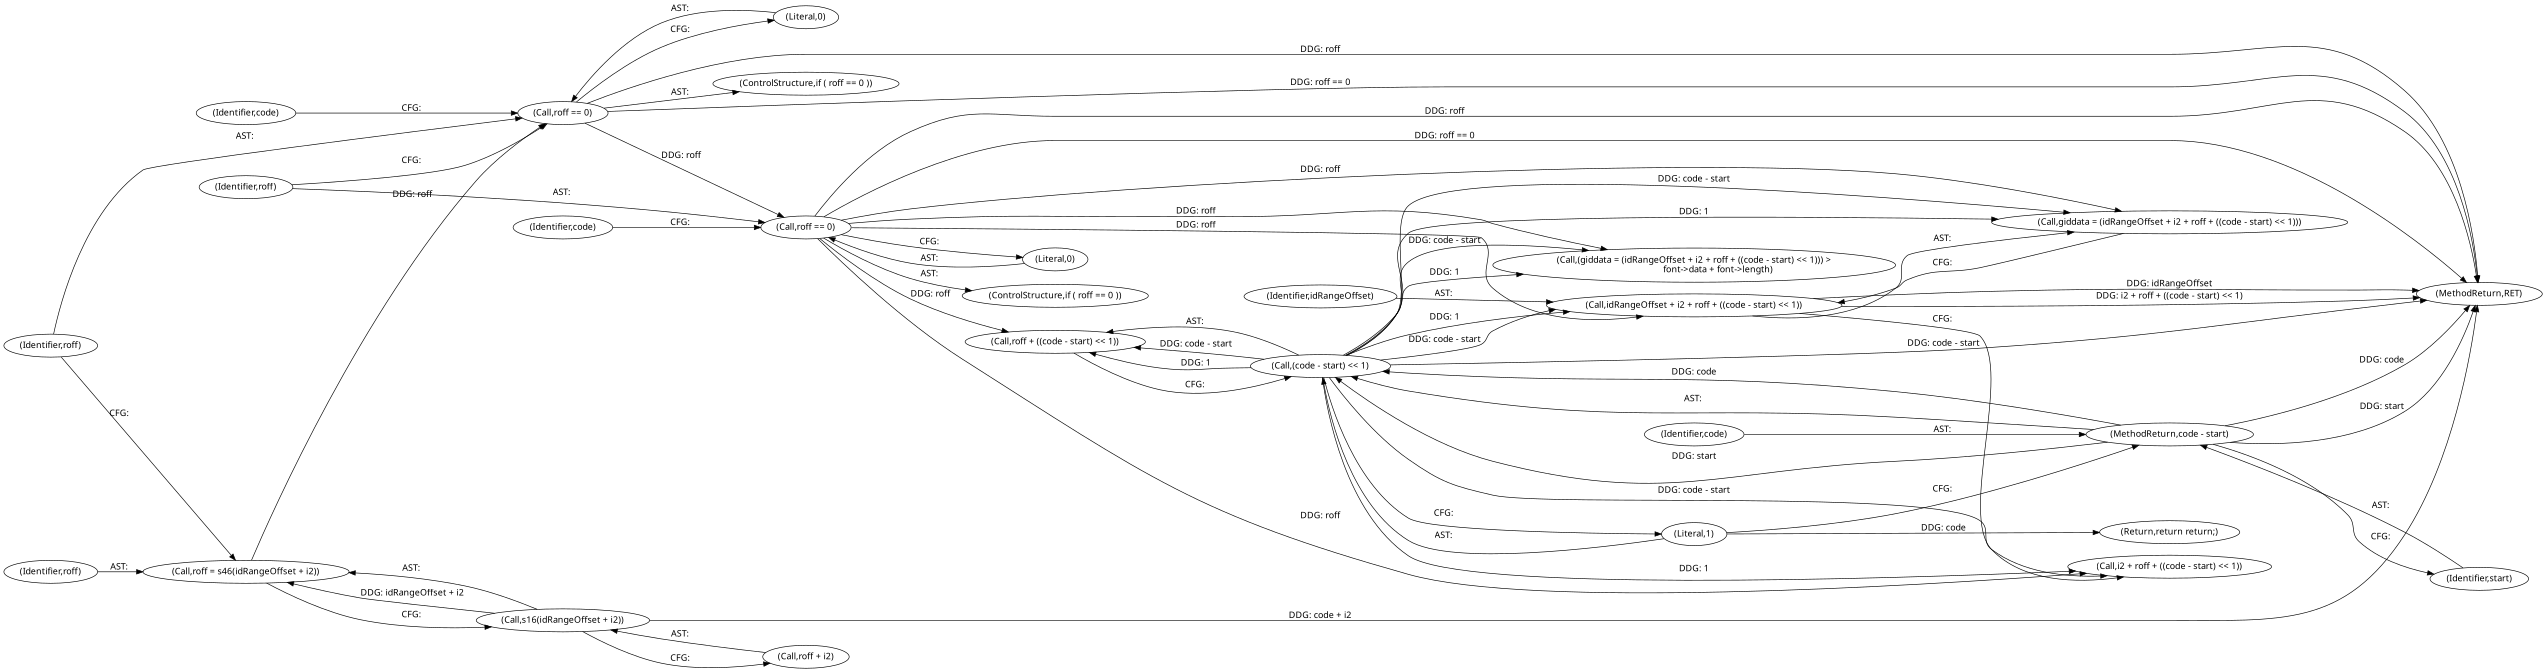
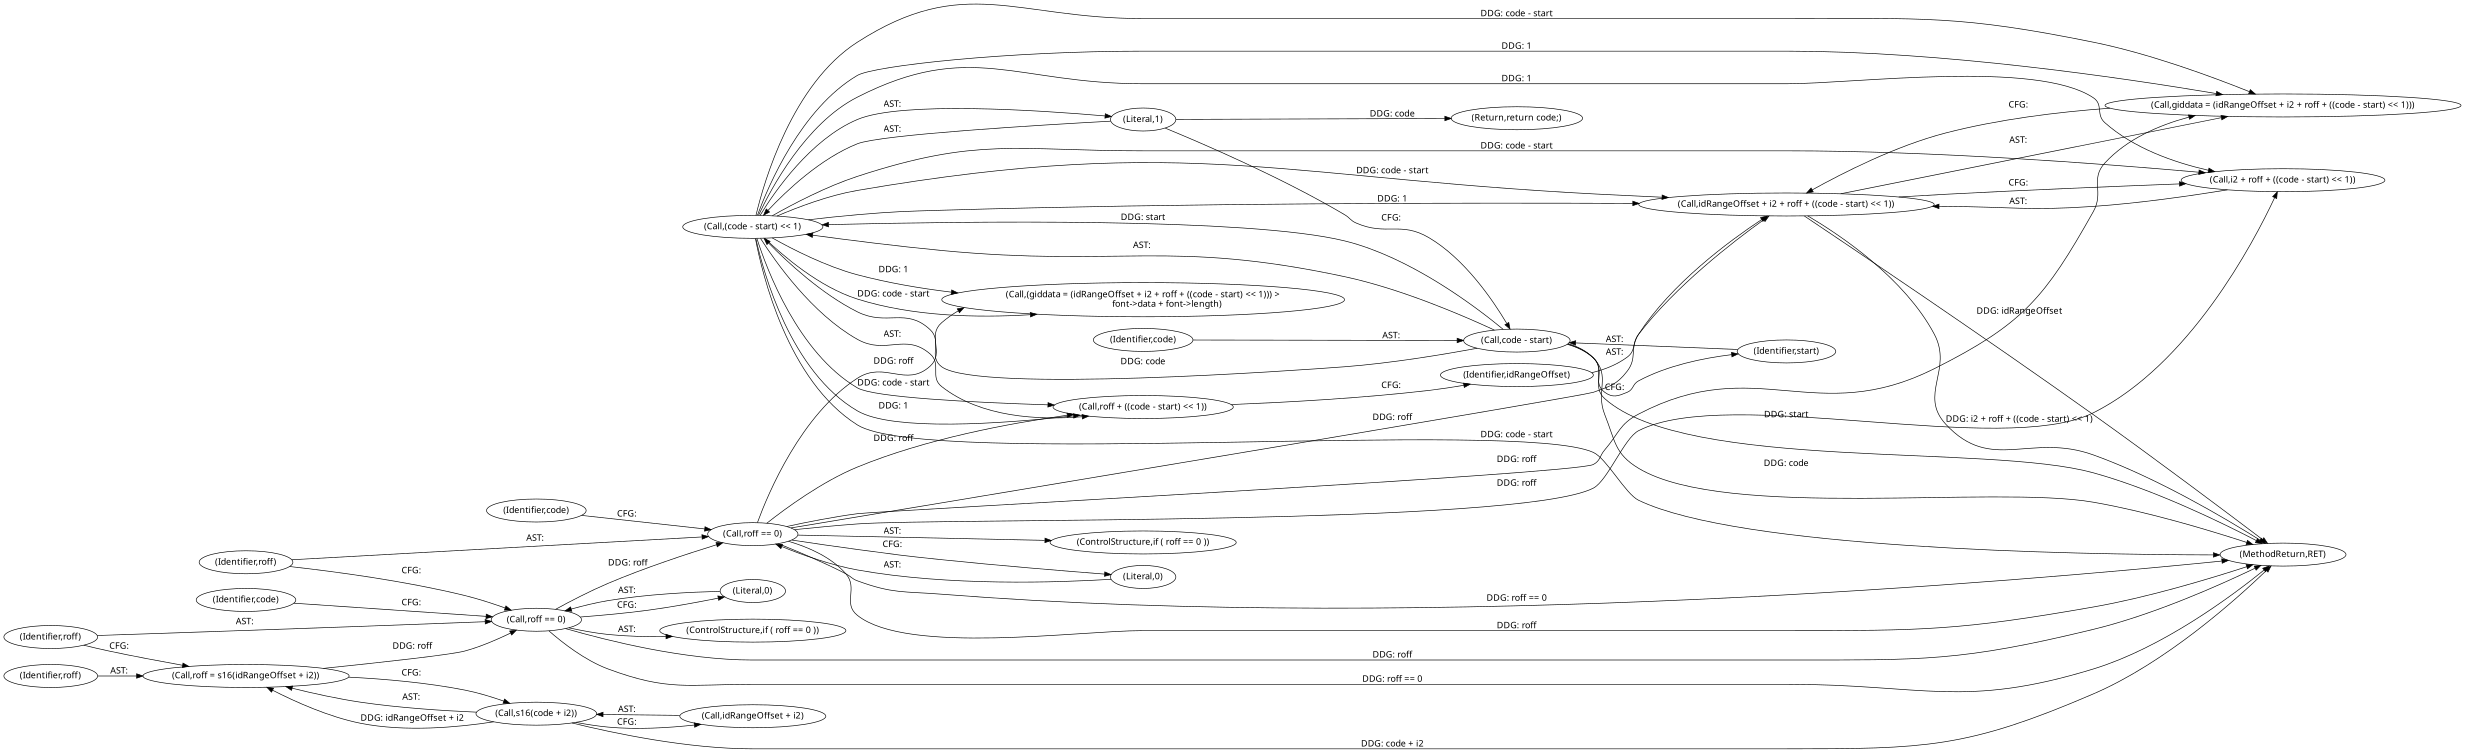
  digraph {
    fontname="Noto Sans"
    rankdir=LR
    node [fontname="Noto Sans"]
    edge [fontname="Noto Sans"]
    n1 [label="(Call,idRangeOffset + i2 + roff + ((code - start) << 1))"]
    n2 [label="(MethodReturn,RET)"]
    n3 [label="(Call,i2 + roff + ((code - start) << 1))"]
    n4 [label="(Call,giddata = (idRangeOffset + i2 + roff + ((code - start) << 1)))"]
    n5 [label="(Call,roff == 0)"]
    n6 [label="(Call,roff + ((code - start) << 1))"]
    n7 [label="(ControlStructure,if ( roff == 0 ))"]
    n8 [label="(Literal,0)"]
    n9 [label="(Call,(giddata = (idRangeOffset + i2 + roff + ((code - start) << 1))) >\n                    font->data + font->length)"]
    n10 [label="(Call,(code - start) << 1)"]
    n11 [label="(Call,roff == 0)"]
    n12 [label="(Literal,0)"]
    n13 [label="(ControlStructure,if ( roff == 0 ))"]
-   n14 [label="(Call,roff = s46(idRangeOffset + i2))"]
-   n15 [label="(Call,s16(idRangeOffset + i2))"]
-   n16 [label="(Call,roff + i2)"]
+   n14 [label="(Call,roff = s16(idRangeOffset + i2))"]
+   n15 [label="(Call,s16(code + i2))"]
+   n16 [label="(Call,idRangeOffset + i2)"]
    n17 [label="(Literal,1)"]
-   n18 [label="(MethodReturn,code - start)"]
-   n19 [label="(Return,return return;)"]
+   n18 [label="(Call,code - start)"]
+   n19 [label="(Return,return code;)"]
    n20 [label="(Identifier,start)"]
    n21 [label="(Identifier,code)"]
    n22 [label="(Identifier,roff)"]
    n23 [label="(Identifier,roff)"]
    n24 [label="(Identifier,idRangeOffset)"]
    n25 [label="(Identifier,roff)"]
    n26 [label="(Identifier,code)"]
    n27 [label="(Identifier,code)"]
    n1 -> n2 [label="DDG: i2 + roff + ((code - start) << 1)"]
    n1 -> n2 [label="DDG: idRangeOffset"]
    n1 -> n3 [label="CFG: "]
    n1 -> n4 [label="AST: "]
+   n3 -> n1 [label="AST: "]
    n4 -> n1 [label="CFG: "]
    n5 -> n1 [label="DDG: roff"]
    n5 -> n2 [label="DDG: roff"]
    n5 -> n2 [label="DDG: roff == 0"]
    n5 -> n3 [label="DDG: roff"]
    n5 -> n4 [label="DDG: roff"]
    n5 -> n6 [label="DDG: roff"]
    n5 -> n7 [label="AST: "]
    n5 -> n8 [label="CFG: "]
    n5 -> n9 [label="DDG: roff"]
-   n6 -> n10 [label="CFG: "]
+   n6 -> n24 [label="CFG: "]
    n8 -> n5 [label="AST: "]
    n10 -> n1 [label="DDG: code - start"]
    n10 -> n1 [label="DDG: 1"]
    n10 -> n2 [label="DDG: code - start"]
    n10 -> n3 [label="DDG: code - start"]
    n10 -> n3 [label="DDG: 1"]
    n10 -> n4 [label="DDG: code - start"]
    n10 -> n4 [label="DDG: 1"]
    n10 -> n6 [label="AST: "]
    n10 -> n6 [label="DDG: code - start"]
    n10 -> n6 [label="DDG: 1"]
    n10 -> n9 [label="DDG: code - start"]
    n10 -> n9 [label="DDG: 1"]
-   n10 -> n17 [label="CFG: "]
+   n10 -> n17 [label="AST: "]
    n11 -> n2 [label="DDG: roff == 0"]
    n11 -> n2 [label="DDG: roff"]
    n11 -> n5 [label="DDG: roff"]
    n11 -> n12 [label="CFG: "]
    n11 -> n13 [label="AST: "]
    n12 -> n11 [label="AST: "]
    n14 -> n11 [label="DDG: roff"]
    n14 -> n15 [label="CFG: "]
    n15 -> n2 [label="DDG: code + i2"]
    n15 -> n14 [label="AST: "]
    n15 -> n14 [label="DDG: idRangeOffset + i2"]
    n15 -> n16 [label="CFG: "]
    n16 -> n15 [label="AST: "]
    n17 -> n10 [label="AST: "]
    n17 -> n18 [label="CFG: "]
    n17 -> n19 [label="DDG: code"]
    n18 -> n2 [label="DDG: start"]
    n18 -> n2 [label="DDG: code"]
    n18 -> n10 [label="AST: "]
    n18 -> n10 [label="DDG: code"]
    n18 -> n10 [label="DDG: start"]
    n18 -> n20 [label="CFG: "]
    n20 -> n18 [label="AST: "]
    n21 -> n11 [label="CFG: "]
    n22 -> n5 [label="AST: "]
    n22 -> n11 [label="CFG: "]
    n23 -> n11 [label="AST: "]
    n23 -> n14 [label="CFG: "]
    n24 -> n1 [label="AST: "]
    n25 -> n14 [label="AST: "]
    n26 -> n18 [label="AST: "]
    n27 -> n5 [label="CFG: "]
  }
